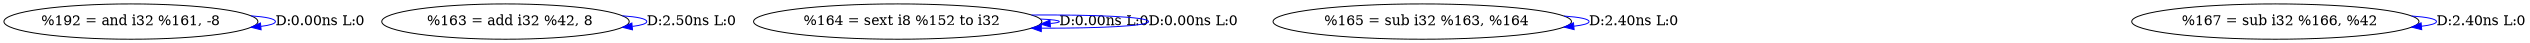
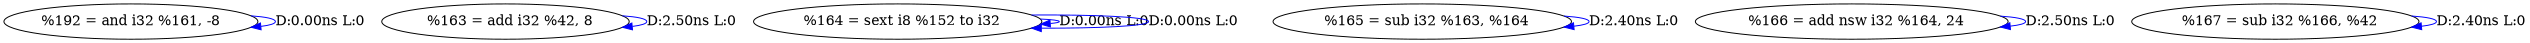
  digraph {
    edge [color=blue]
    n1 [label="%192 = and i32 %161, -8"]
    n2 [label="  %163 = add i32 %42, 8"]
    n3 [label="  %164 = sext i8 %152 to i32"]
    n4 [label="  %165 = sub i32 %163, %164"]
+   n5 [label="  %166 = add nsw i32 %164, 24"]
    n6 [label="  %167 = sub i32 %166, %42"]
    n1 -> n1 [label="D:0.00ns L:0"]
    n2 -> n2 [label="D:2.50ns L:0"]
    n3 -> n3 [label="D:0.00ns L:0"]
    n3 -> n3 [label="D:0.00ns L:0"]
    n4 -> n4 [label="D:2.40ns L:0"]
+   n5 -> n5 [label="D:2.50ns L:0"]
    n6 -> n6 [label="D:2.40ns L:0"]
  }
